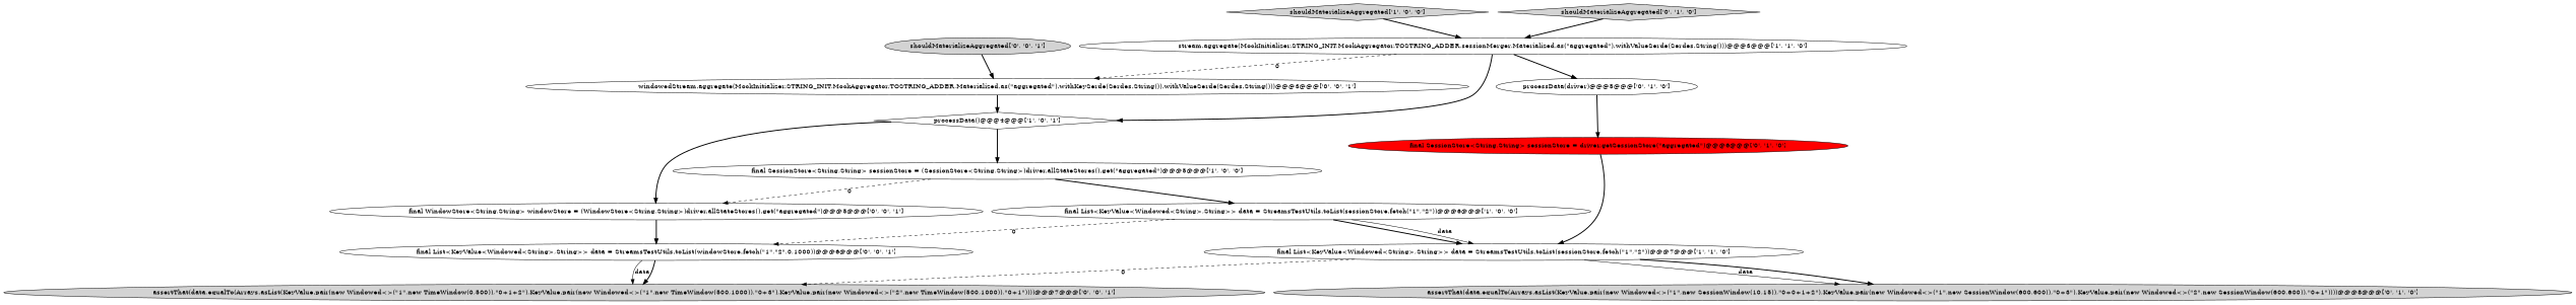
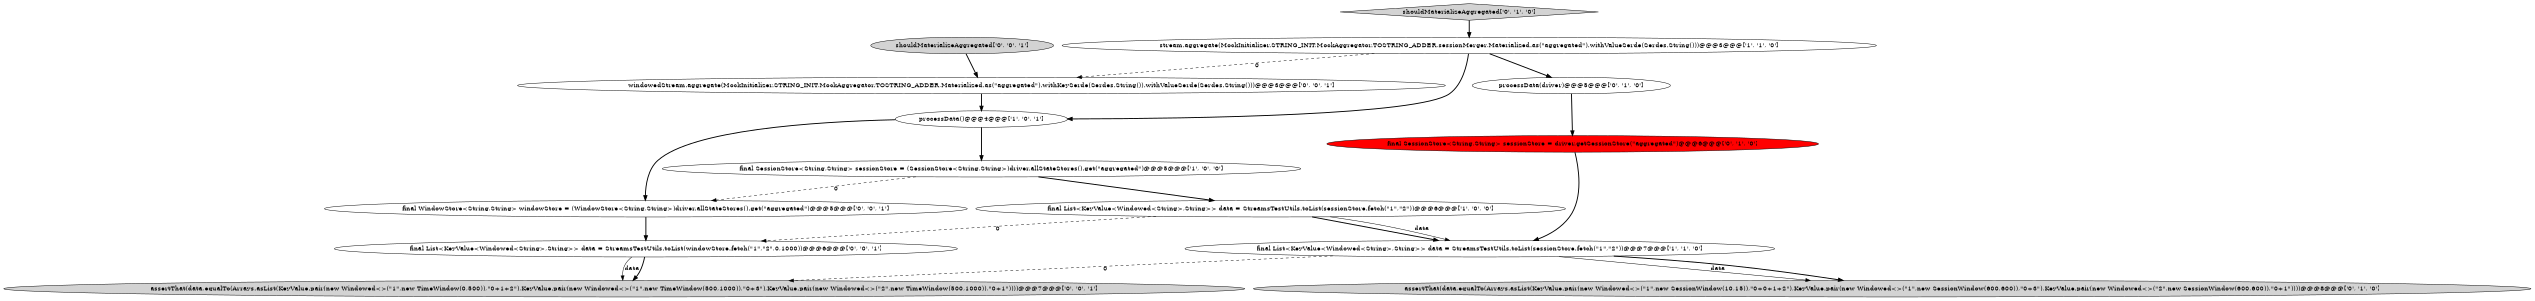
  digraph {
    node [fillcolor=white shape=ellipse style=filled]
    edge [style=bold]
    n1 [label="windowedStream.aggregate(MockInitializer.STRING_INIT,MockAggregator.TOSTRING_ADDER,Materialized.as(\"aggregated\").withKeySerde(Serdes.String()).withValueSerde(Serdes.String()))@@@3@@@['0', '0', '1']"]
-   n2 [label="processData()@@@4@@@['1', '0', '1']" shape=diamond]
+   n2 [label="processData()@@@4@@@['1', '0', '1']"]
    n3 [label="final WindowStore<String,String> windowStore = (WindowStore<String,String>)driver.allStateStores().get(\"aggregated\")@@@5@@@['0', '0', '1']"]
    n4 [label="final SessionStore<String,String> sessionStore = (SessionStore<String,String>)driver.allStateStores().get(\"aggregated\")@@@5@@@['1', '0', '0']"]
    n5 [label="final List<KeyValue<Windowed<String>,String>> data = StreamsTestUtils.toList(windowStore.fetch(\"1\",\"2\",0,1000))@@@6@@@['0', '0', '1']"]
    n6 [fillcolor=lightgray label="assertThat(data,equalTo(Arrays.asList(KeyValue.pair(new Windowed<>(\"1\",new TimeWindow(0,500)),\"0+1+2\"),KeyValue.pair(new Windowed<>(\"1\",new TimeWindow(500,1000)),\"0+3\"),KeyValue.pair(new Windowed<>(\"2\",new TimeWindow(500,1000)),\"0+1\"))))@@@7@@@['0', '0', '1']"]
-   n7 [fillcolor=lightgray label="shouldMaterializeAggregated['1', '0', '0']" shape=diamond]
    n8 [label="stream.aggregate(MockInitializer.STRING_INIT,MockAggregator.TOSTRING_ADDER,sessionMerger,Materialized.as(\"aggregated\").withValueSerde(Serdes.String()))@@@3@@@['1', '1', '0']"]
    n9 [label="processData(driver)@@@5@@@['0', '1', '0']"]
    n10 [fillcolor=lightgray label="shouldMaterializeAggregated['0', '0', '1']"]
    n11 [fillcolor=lightgray label="assertThat(data,equalTo(Arrays.asList(KeyValue.pair(new Windowed<>(\"1\",new SessionWindow(10,15)),\"0+0+1+2\"),KeyValue.pair(new Windowed<>(\"1\",new SessionWindow(600,600)),\"0+3\"),KeyValue.pair(new Windowed<>(\"2\",new SessionWindow(600,600)),\"0+1\"))))@@@8@@@['0', '1', '0']"]
    n12 [label="final List<KeyValue<Windowed<String>,String>> data = StreamsTestUtils.toList(sessionStore.fetch(\"1\",\"2\"))@@@6@@@['1', '0', '0']"]
    n13 [label="final List<KeyValue<Windowed<String>,String>> data = StreamsTestUtils.toList(sessionStore.fetch(\"1\",\"2\"))@@@7@@@['1', '1', '0']"]
    n14 [fillcolor=lightgray label="shouldMaterializeAggregated['0', '1', '0']" shape=diamond]
    n15 [fillcolor=red label="final SessionStore<String,String> sessionStore = driver.getSessionStore(\"aggregated\")@@@6@@@['0', '1', '0']"]
    n1 -> n2
    n2 -> n3
    n2 -> n4
    n3 -> n5
    n4 -> n3 [label=0 style=dashed]
    n4 -> n12
    n5 -> n6 [label=data style=solid]
    n5 -> n6
-   n7 -> n8
    n8 -> n1 [label=0 style=dashed]
    n8 -> n2
    n8 -> n9
    n9 -> n15
    n10 -> n1
    n12 -> n5 [label=0 style=dashed]
    n12 -> n13
    n12 -> n13 [label=data style=solid]
    n13 -> n6 [label=0 style=dashed]
    n13 -> n11 [label=data style=solid]
    n13 -> n11
    n14 -> n8
    n15 -> n13
  }
